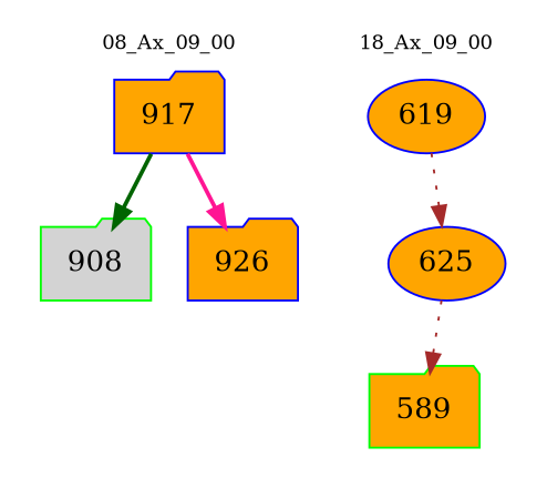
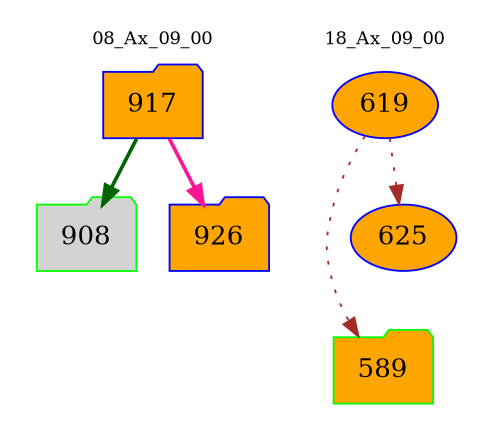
  digraph {
    node [color=blue fillcolor=orange shape=folder style=filled]
    edge [color=brown style=bold]
    n1 [label=917]
    n2 [color=green fillcolor=lightgrey label=908]
    n3 [label=926]
    n4 [label=619 shape=ellipse]
    n5 [color=green label=589]
    n6 [label=625 shape=ellipse]
    subgraph cluster_1 {
      color=white
      fontsize=10
      label="08_Ax_09_00"
      n1
      n2
      n3
    }
    subgraph cluster_2 {
      color=white
      fontsize=10
      label="18_Ax_09_00"
      n4
      n5
      n6
    }
    n1 -> n2 [color=darkgreen]
    n1 -> n3 [color=deeppink]
-   n6 -> n5 [style=dotted]
+   n4 -> n5 [style=dotted]
    n4 -> n6 [style=dotted]
  }
